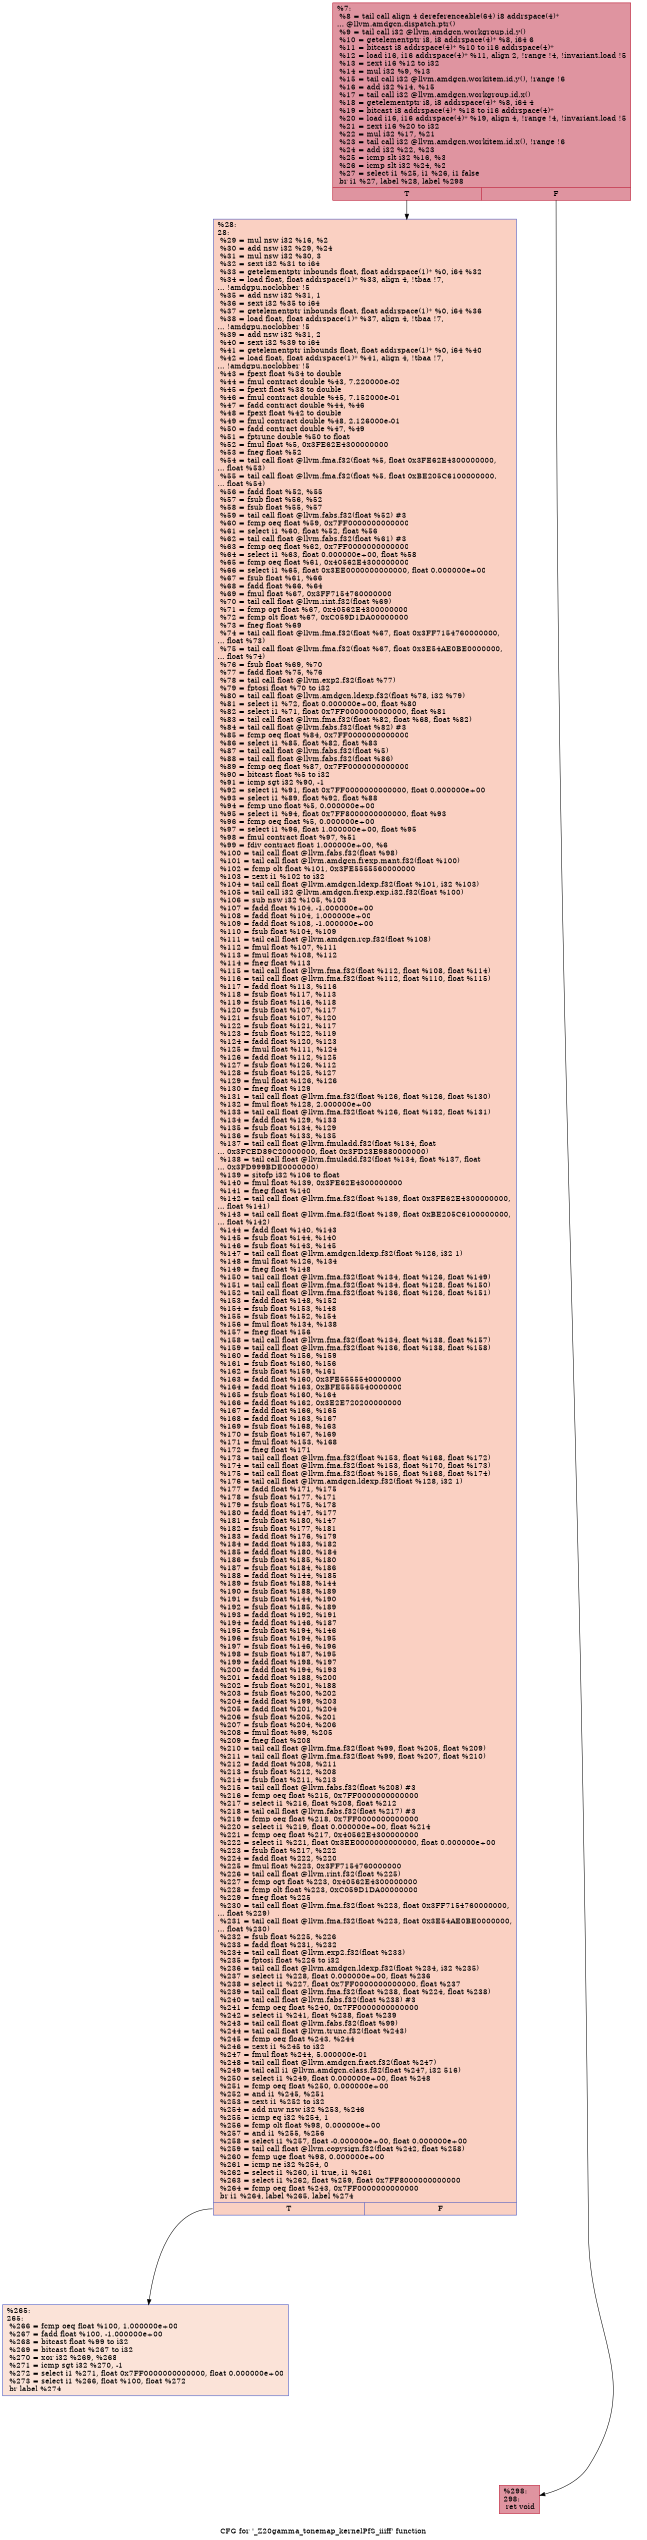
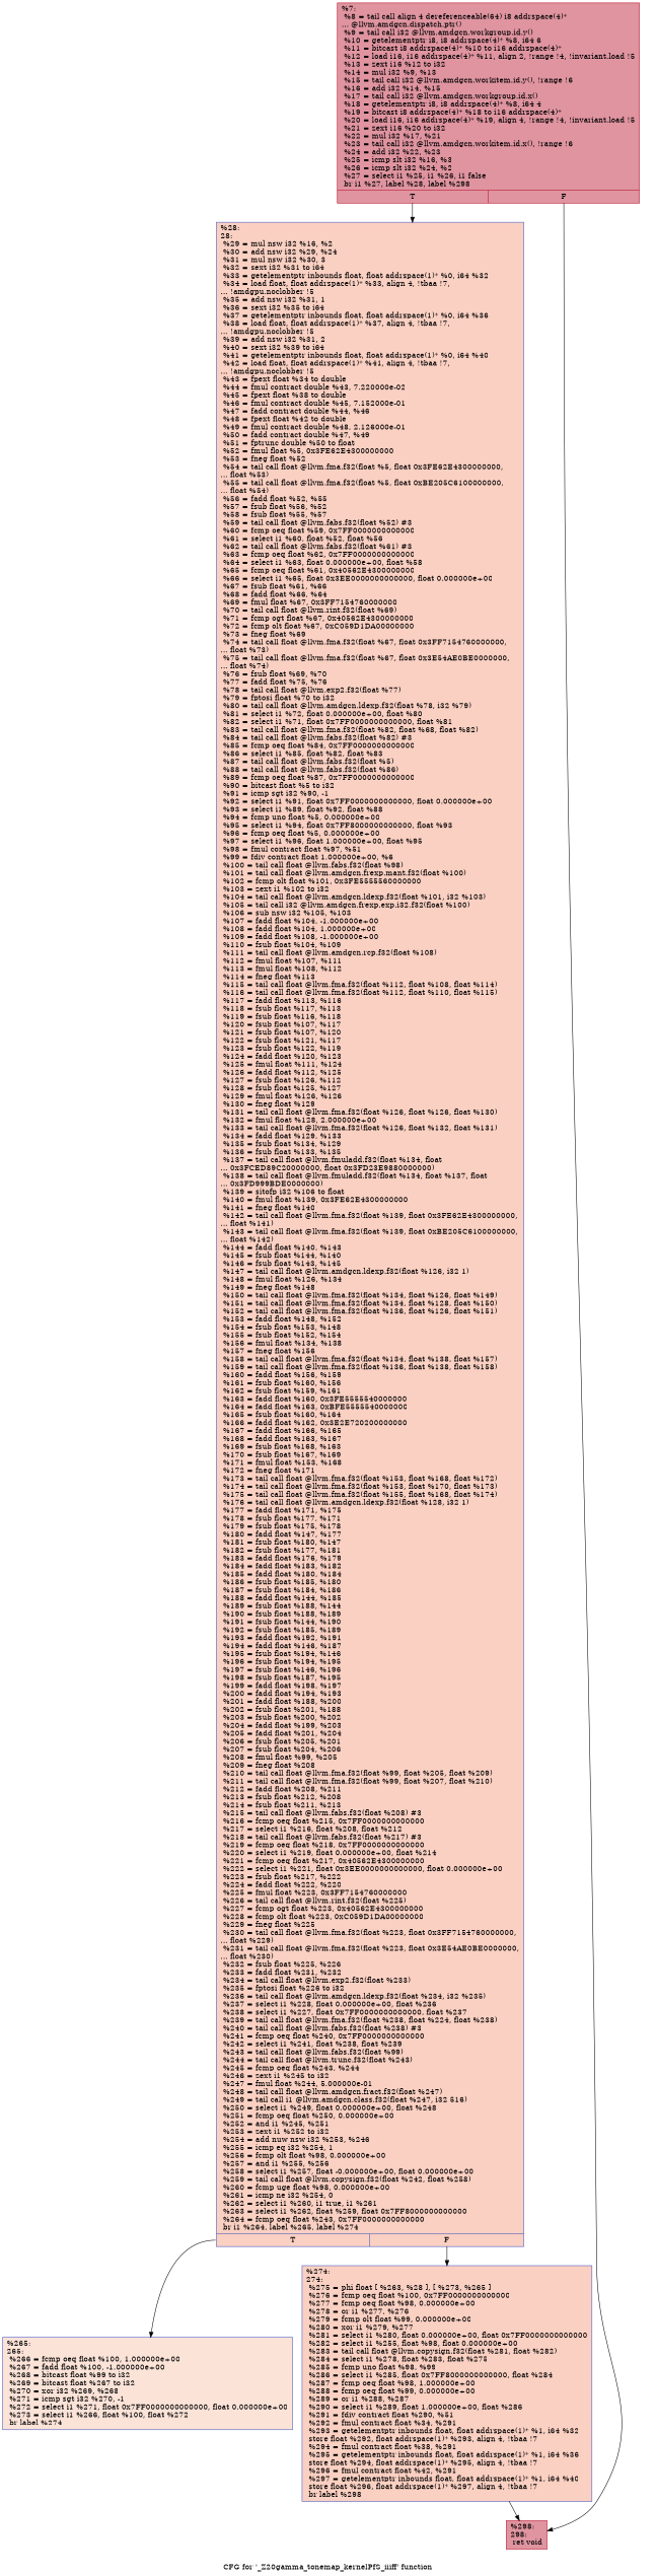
  digraph {
    label="CFG for '_Z20gamma_tonemap_kernelPfS_iiiff' function"
    node [color="#3d50c3ff" fillcolor="#b70d2870" shape=record style=filled]
    edge [tailport=s0]
    n1 [color="#b70d28ff" label="{%7:\l  %8 = tail call align 4 dereferenceable(64) i8 addrspace(4)*\l... @llvm.amdgcn.dispatch.ptr()\l  %9 = tail call i32 @llvm.amdgcn.workgroup.id.y()\l  %10 = getelementptr i8, i8 addrspace(4)* %8, i64 6\l  %11 = bitcast i8 addrspace(4)* %10 to i16 addrspace(4)*\l  %12 = load i16, i16 addrspace(4)* %11, align 2, !range !4, !invariant.load !5\l  %13 = zext i16 %12 to i32\l  %14 = mul i32 %9, %13\l  %15 = tail call i32 @llvm.amdgcn.workitem.id.y(), !range !6\l  %16 = add i32 %14, %15\l  %17 = tail call i32 @llvm.amdgcn.workgroup.id.x()\l  %18 = getelementptr i8, i8 addrspace(4)* %8, i64 4\l  %19 = bitcast i8 addrspace(4)* %18 to i16 addrspace(4)*\l  %20 = load i16, i16 addrspace(4)* %19, align 4, !range !4, !invariant.load !5\l  %21 = zext i16 %20 to i32\l  %22 = mul i32 %17, %21\l  %23 = tail call i32 @llvm.amdgcn.workitem.id.x(), !range !6\l  %24 = add i32 %22, %23\l  %25 = icmp slt i32 %16, %3\l  %26 = icmp slt i32 %24, %2\l  %27 = select i1 %25, i1 %26, i1 false\l  br i1 %27, label %28, label %298\l|{<s0>T|<s1>F}}"]
    n2 [fillcolor="#f3947570" label="{%28:\l28:                                               \l  %29 = mul nsw i32 %16, %2\l  %30 = add nsw i32 %29, %24\l  %31 = mul nsw i32 %30, 3\l  %32 = sext i32 %31 to i64\l  %33 = getelementptr inbounds float, float addrspace(1)* %0, i64 %32\l  %34 = load float, float addrspace(1)* %33, align 4, !tbaa !7,\l... !amdgpu.noclobber !5\l  %35 = add nsw i32 %31, 1\l  %36 = sext i32 %35 to i64\l  %37 = getelementptr inbounds float, float addrspace(1)* %0, i64 %36\l  %38 = load float, float addrspace(1)* %37, align 4, !tbaa !7,\l... !amdgpu.noclobber !5\l  %39 = add nsw i32 %31, 2\l  %40 = sext i32 %39 to i64\l  %41 = getelementptr inbounds float, float addrspace(1)* %0, i64 %40\l  %42 = load float, float addrspace(1)* %41, align 4, !tbaa !7,\l... !amdgpu.noclobber !5\l  %43 = fpext float %34 to double\l  %44 = fmul contract double %43, 7.220000e-02\l  %45 = fpext float %38 to double\l  %46 = fmul contract double %45, 7.152000e-01\l  %47 = fadd contract double %44, %46\l  %48 = fpext float %42 to double\l  %49 = fmul contract double %48, 2.126000e-01\l  %50 = fadd contract double %47, %49\l  %51 = fptrunc double %50 to float\l  %52 = fmul float %5, 0x3FE62E4300000000\l  %53 = fneg float %52\l  %54 = tail call float @llvm.fma.f32(float %5, float 0x3FE62E4300000000,\l... float %53)\l  %55 = tail call float @llvm.fma.f32(float %5, float 0xBE205C6100000000,\l... float %54)\l  %56 = fadd float %52, %55\l  %57 = fsub float %56, %52\l  %58 = fsub float %55, %57\l  %59 = tail call float @llvm.fabs.f32(float %52) #3\l  %60 = fcmp oeq float %59, 0x7FF0000000000000\l  %61 = select i1 %60, float %52, float %56\l  %62 = tail call float @llvm.fabs.f32(float %61) #3\l  %63 = fcmp oeq float %62, 0x7FF0000000000000\l  %64 = select i1 %63, float 0.000000e+00, float %58\l  %65 = fcmp oeq float %61, 0x40562E4300000000\l  %66 = select i1 %65, float 0x3EE0000000000000, float 0.000000e+00\l  %67 = fsub float %61, %66\l  %68 = fadd float %66, %64\l  %69 = fmul float %67, 0x3FF7154760000000\l  %70 = tail call float @llvm.rint.f32(float %69)\l  %71 = fcmp ogt float %67, 0x40562E4300000000\l  %72 = fcmp olt float %67, 0xC059D1DA00000000\l  %73 = fneg float %69\l  %74 = tail call float @llvm.fma.f32(float %67, float 0x3FF7154760000000,\l... float %73)\l  %75 = tail call float @llvm.fma.f32(float %67, float 0x3E54AE0BE0000000,\l... float %74)\l  %76 = fsub float %69, %70\l  %77 = fadd float %75, %76\l  %78 = tail call float @llvm.exp2.f32(float %77)\l  %79 = fptosi float %70 to i32\l  %80 = tail call float @llvm.amdgcn.ldexp.f32(float %78, i32 %79)\l  %81 = select i1 %72, float 0.000000e+00, float %80\l  %82 = select i1 %71, float 0x7FF0000000000000, float %81\l  %83 = tail call float @llvm.fma.f32(float %82, float %68, float %82)\l  %84 = tail call float @llvm.fabs.f32(float %82) #3\l  %85 = fcmp oeq float %84, 0x7FF0000000000000\l  %86 = select i1 %85, float %82, float %83\l  %87 = tail call float @llvm.fabs.f32(float %5)\l  %88 = tail call float @llvm.fabs.f32(float %86)\l  %89 = fcmp oeq float %87, 0x7FF0000000000000\l  %90 = bitcast float %5 to i32\l  %91 = icmp sgt i32 %90, -1\l  %92 = select i1 %91, float 0x7FF0000000000000, float 0.000000e+00\l  %93 = select i1 %89, float %92, float %88\l  %94 = fcmp uno float %5, 0.000000e+00\l  %95 = select i1 %94, float 0x7FF8000000000000, float %93\l  %96 = fcmp oeq float %5, 0.000000e+00\l  %97 = select i1 %96, float 1.000000e+00, float %95\l  %98 = fmul contract float %97, %51\l  %99 = fdiv contract float 1.000000e+00, %6\l  %100 = tail call float @llvm.fabs.f32(float %98)\l  %101 = tail call float @llvm.amdgcn.frexp.mant.f32(float %100)\l  %102 = fcmp olt float %101, 0x3FE5555560000000\l  %103 = zext i1 %102 to i32\l  %104 = tail call float @llvm.amdgcn.ldexp.f32(float %101, i32 %103)\l  %105 = tail call i32 @llvm.amdgcn.frexp.exp.i32.f32(float %100)\l  %106 = sub nsw i32 %105, %103\l  %107 = fadd float %104, -1.000000e+00\l  %108 = fadd float %104, 1.000000e+00\l  %109 = fadd float %108, -1.000000e+00\l  %110 = fsub float %104, %109\l  %111 = tail call float @llvm.amdgcn.rcp.f32(float %108)\l  %112 = fmul float %107, %111\l  %113 = fmul float %108, %112\l  %114 = fneg float %113\l  %115 = tail call float @llvm.fma.f32(float %112, float %108, float %114)\l  %116 = tail call float @llvm.fma.f32(float %112, float %110, float %115)\l  %117 = fadd float %113, %116\l  %118 = fsub float %117, %113\l  %119 = fsub float %116, %118\l  %120 = fsub float %107, %117\l  %121 = fsub float %107, %120\l  %122 = fsub float %121, %117\l  %123 = fsub float %122, %119\l  %124 = fadd float %120, %123\l  %125 = fmul float %111, %124\l  %126 = fadd float %112, %125\l  %127 = fsub float %126, %112\l  %128 = fsub float %125, %127\l  %129 = fmul float %126, %126\l  %130 = fneg float %129\l  %131 = tail call float @llvm.fma.f32(float %126, float %126, float %130)\l  %132 = fmul float %128, 2.000000e+00\l  %133 = tail call float @llvm.fma.f32(float %126, float %132, float %131)\l  %134 = fadd float %129, %133\l  %135 = fsub float %134, %129\l  %136 = fsub float %133, %135\l  %137 = tail call float @llvm.fmuladd.f32(float %134, float\l... 0x3FCED89C20000000, float 0x3FD23E9880000000)\l  %138 = tail call float @llvm.fmuladd.f32(float %134, float %137, float\l... 0x3FD999BDE0000000)\l  %139 = sitofp i32 %106 to float\l  %140 = fmul float %139, 0x3FE62E4300000000\l  %141 = fneg float %140\l  %142 = tail call float @llvm.fma.f32(float %139, float 0x3FE62E4300000000,\l... float %141)\l  %143 = tail call float @llvm.fma.f32(float %139, float 0xBE205C6100000000,\l... float %142)\l  %144 = fadd float %140, %143\l  %145 = fsub float %144, %140\l  %146 = fsub float %143, %145\l  %147 = tail call float @llvm.amdgcn.ldexp.f32(float %126, i32 1)\l  %148 = fmul float %126, %134\l  %149 = fneg float %148\l  %150 = tail call float @llvm.fma.f32(float %134, float %126, float %149)\l  %151 = tail call float @llvm.fma.f32(float %134, float %128, float %150)\l  %152 = tail call float @llvm.fma.f32(float %136, float %126, float %151)\l  %153 = fadd float %148, %152\l  %154 = fsub float %153, %148\l  %155 = fsub float %152, %154\l  %156 = fmul float %134, %138\l  %157 = fneg float %156\l  %158 = tail call float @llvm.fma.f32(float %134, float %138, float %157)\l  %159 = tail call float @llvm.fma.f32(float %136, float %138, float %158)\l  %160 = fadd float %156, %159\l  %161 = fsub float %160, %156\l  %162 = fsub float %159, %161\l  %163 = fadd float %160, 0x3FE5555540000000\l  %164 = fadd float %163, 0xBFE5555540000000\l  %165 = fsub float %160, %164\l  %166 = fadd float %162, 0x3E2E720200000000\l  %167 = fadd float %166, %165\l  %168 = fadd float %163, %167\l  %169 = fsub float %168, %163\l  %170 = fsub float %167, %169\l  %171 = fmul float %153, %168\l  %172 = fneg float %171\l  %173 = tail call float @llvm.fma.f32(float %153, float %168, float %172)\l  %174 = tail call float @llvm.fma.f32(float %153, float %170, float %173)\l  %175 = tail call float @llvm.fma.f32(float %155, float %168, float %174)\l  %176 = tail call float @llvm.amdgcn.ldexp.f32(float %128, i32 1)\l  %177 = fadd float %171, %175\l  %178 = fsub float %177, %171\l  %179 = fsub float %175, %178\l  %180 = fadd float %147, %177\l  %181 = fsub float %180, %147\l  %182 = fsub float %177, %181\l  %183 = fadd float %176, %179\l  %184 = fadd float %183, %182\l  %185 = fadd float %180, %184\l  %186 = fsub float %185, %180\l  %187 = fsub float %184, %186\l  %188 = fadd float %144, %185\l  %189 = fsub float %188, %144\l  %190 = fsub float %188, %189\l  %191 = fsub float %144, %190\l  %192 = fsub float %185, %189\l  %193 = fadd float %192, %191\l  %194 = fadd float %146, %187\l  %195 = fsub float %194, %146\l  %196 = fsub float %194, %195\l  %197 = fsub float %146, %196\l  %198 = fsub float %187, %195\l  %199 = fadd float %198, %197\l  %200 = fadd float %194, %193\l  %201 = fadd float %188, %200\l  %202 = fsub float %201, %188\l  %203 = fsub float %200, %202\l  %204 = fadd float %199, %203\l  %205 = fadd float %201, %204\l  %206 = fsub float %205, %201\l  %207 = fsub float %204, %206\l  %208 = fmul float %99, %205\l  %209 = fneg float %208\l  %210 = tail call float @llvm.fma.f32(float %99, float %205, float %209)\l  %211 = tail call float @llvm.fma.f32(float %99, float %207, float %210)\l  %212 = fadd float %208, %211\l  %213 = fsub float %212, %208\l  %214 = fsub float %211, %213\l  %215 = tail call float @llvm.fabs.f32(float %208) #3\l  %216 = fcmp oeq float %215, 0x7FF0000000000000\l  %217 = select i1 %216, float %208, float %212\l  %218 = tail call float @llvm.fabs.f32(float %217) #3\l  %219 = fcmp oeq float %218, 0x7FF0000000000000\l  %220 = select i1 %219, float 0.000000e+00, float %214\l  %221 = fcmp oeq float %217, 0x40562E4300000000\l  %222 = select i1 %221, float 0x3EE0000000000000, float 0.000000e+00\l  %223 = fsub float %217, %222\l  %224 = fadd float %222, %220\l  %225 = fmul float %223, 0x3FF7154760000000\l  %226 = tail call float @llvm.rint.f32(float %225)\l  %227 = fcmp ogt float %223, 0x40562E4300000000\l  %228 = fcmp olt float %223, 0xC059D1DA00000000\l  %229 = fneg float %225\l  %230 = tail call float @llvm.fma.f32(float %223, float 0x3FF7154760000000,\l... float %229)\l  %231 = tail call float @llvm.fma.f32(float %223, float 0x3E54AE0BE0000000,\l... float %230)\l  %232 = fsub float %225, %226\l  %233 = fadd float %231, %232\l  %234 = tail call float @llvm.exp2.f32(float %233)\l  %235 = fptosi float %226 to i32\l  %236 = tail call float @llvm.amdgcn.ldexp.f32(float %234, i32 %235)\l  %237 = select i1 %228, float 0.000000e+00, float %236\l  %238 = select i1 %227, float 0x7FF0000000000000, float %237\l  %239 = tail call float @llvm.fma.f32(float %238, float %224, float %238)\l  %240 = tail call float @llvm.fabs.f32(float %238) #3\l  %241 = fcmp oeq float %240, 0x7FF0000000000000\l  %242 = select i1 %241, float %238, float %239\l  %243 = tail call float @llvm.fabs.f32(float %99)\l  %244 = tail call float @llvm.trunc.f32(float %243)\l  %245 = fcmp oeq float %243, %244\l  %246 = zext i1 %245 to i32\l  %247 = fmul float %244, 5.000000e-01\l  %248 = tail call float @llvm.amdgcn.fract.f32(float %247)\l  %249 = tail call i1 @llvm.amdgcn.class.f32(float %247, i32 516)\l  %250 = select i1 %249, float 0.000000e+00, float %248\l  %251 = fcmp oeq float %250, 0.000000e+00\l  %252 = and i1 %245, %251\l  %253 = zext i1 %252 to i32\l  %254 = add nuw nsw i32 %253, %246\l  %255 = icmp eq i32 %254, 1\l  %256 = fcmp olt float %98, 0.000000e+00\l  %257 = and i1 %255, %256\l  %258 = select i1 %257, float -0.000000e+00, float 0.000000e+00\l  %259 = tail call float @llvm.copysign.f32(float %242, float %258)\l  %260 = fcmp uge float %98, 0.000000e+00\l  %261 = icmp ne i32 %254, 0\l  %262 = select i1 %260, i1 true, i1 %261\l  %263 = select i1 %262, float %259, float 0x7FF8000000000000\l  %264 = fcmp oeq float %243, 0x7FF0000000000000\l  br i1 %264, label %265, label %274\l|{<s0>T|<s1>F}}"]
    n3 [color="#b70d28ff" label="{%298:\l298:                                              \l  ret void\l}"]
    n4 [fillcolor="#f6bfa670" label="{%265:\l265:                                              \l  %266 = fcmp oeq float %100, 1.000000e+00\l  %267 = fadd float %100, -1.000000e+00\l  %268 = bitcast float %99 to i32\l  %269 = bitcast float %267 to i32\l  %270 = xor i32 %269, %268\l  %271 = icmp sgt i32 %270, -1\l  %272 = select i1 %271, float 0x7FF0000000000000, float 0.000000e+00\l  %273 = select i1 %266, float %100, float %272\l  br label %274\l}"]
+   n5 [fillcolor="#f3947570" label="{%274:\l274:                                              \l  %275 = phi float [ %263, %28 ], [ %273, %265 ]\l  %276 = fcmp oeq float %100, 0x7FF0000000000000\l  %277 = fcmp oeq float %98, 0.000000e+00\l  %278 = or i1 %277, %276\l  %279 = fcmp olt float %99, 0.000000e+00\l  %280 = xor i1 %279, %277\l  %281 = select i1 %280, float 0.000000e+00, float 0x7FF0000000000000\l  %282 = select i1 %255, float %98, float 0.000000e+00\l  %283 = tail call float @llvm.copysign.f32(float %281, float %282)\l  %284 = select i1 %278, float %283, float %275\l  %285 = fcmp uno float %98, %99\l  %286 = select i1 %285, float 0x7FF8000000000000, float %284\l  %287 = fcmp oeq float %98, 1.000000e+00\l  %288 = fcmp oeq float %99, 0.000000e+00\l  %289 = or i1 %288, %287\l  %290 = select i1 %289, float 1.000000e+00, float %286\l  %291 = fdiv contract float %290, %51\l  %292 = fmul contract float %34, %291\l  %293 = getelementptr inbounds float, float addrspace(1)* %1, i64 %32\l  store float %292, float addrspace(1)* %293, align 4, !tbaa !7\l  %294 = fmul contract float %38, %291\l  %295 = getelementptr inbounds float, float addrspace(1)* %1, i64 %36\l  store float %294, float addrspace(1)* %295, align 4, !tbaa !7\l  %296 = fmul contract float %42, %291\l  %297 = getelementptr inbounds float, float addrspace(1)* %1, i64 %40\l  store float %296, float addrspace(1)* %297, align 4, !tbaa !7\l  br label %298\l}"]
    n1 -> n2
    n1 -> n3 [tailport=s1]
    n2 -> n4
+   n2 -> n5 [tailport=s1]
+   n5 -> n3 [tailport=""]
  }
